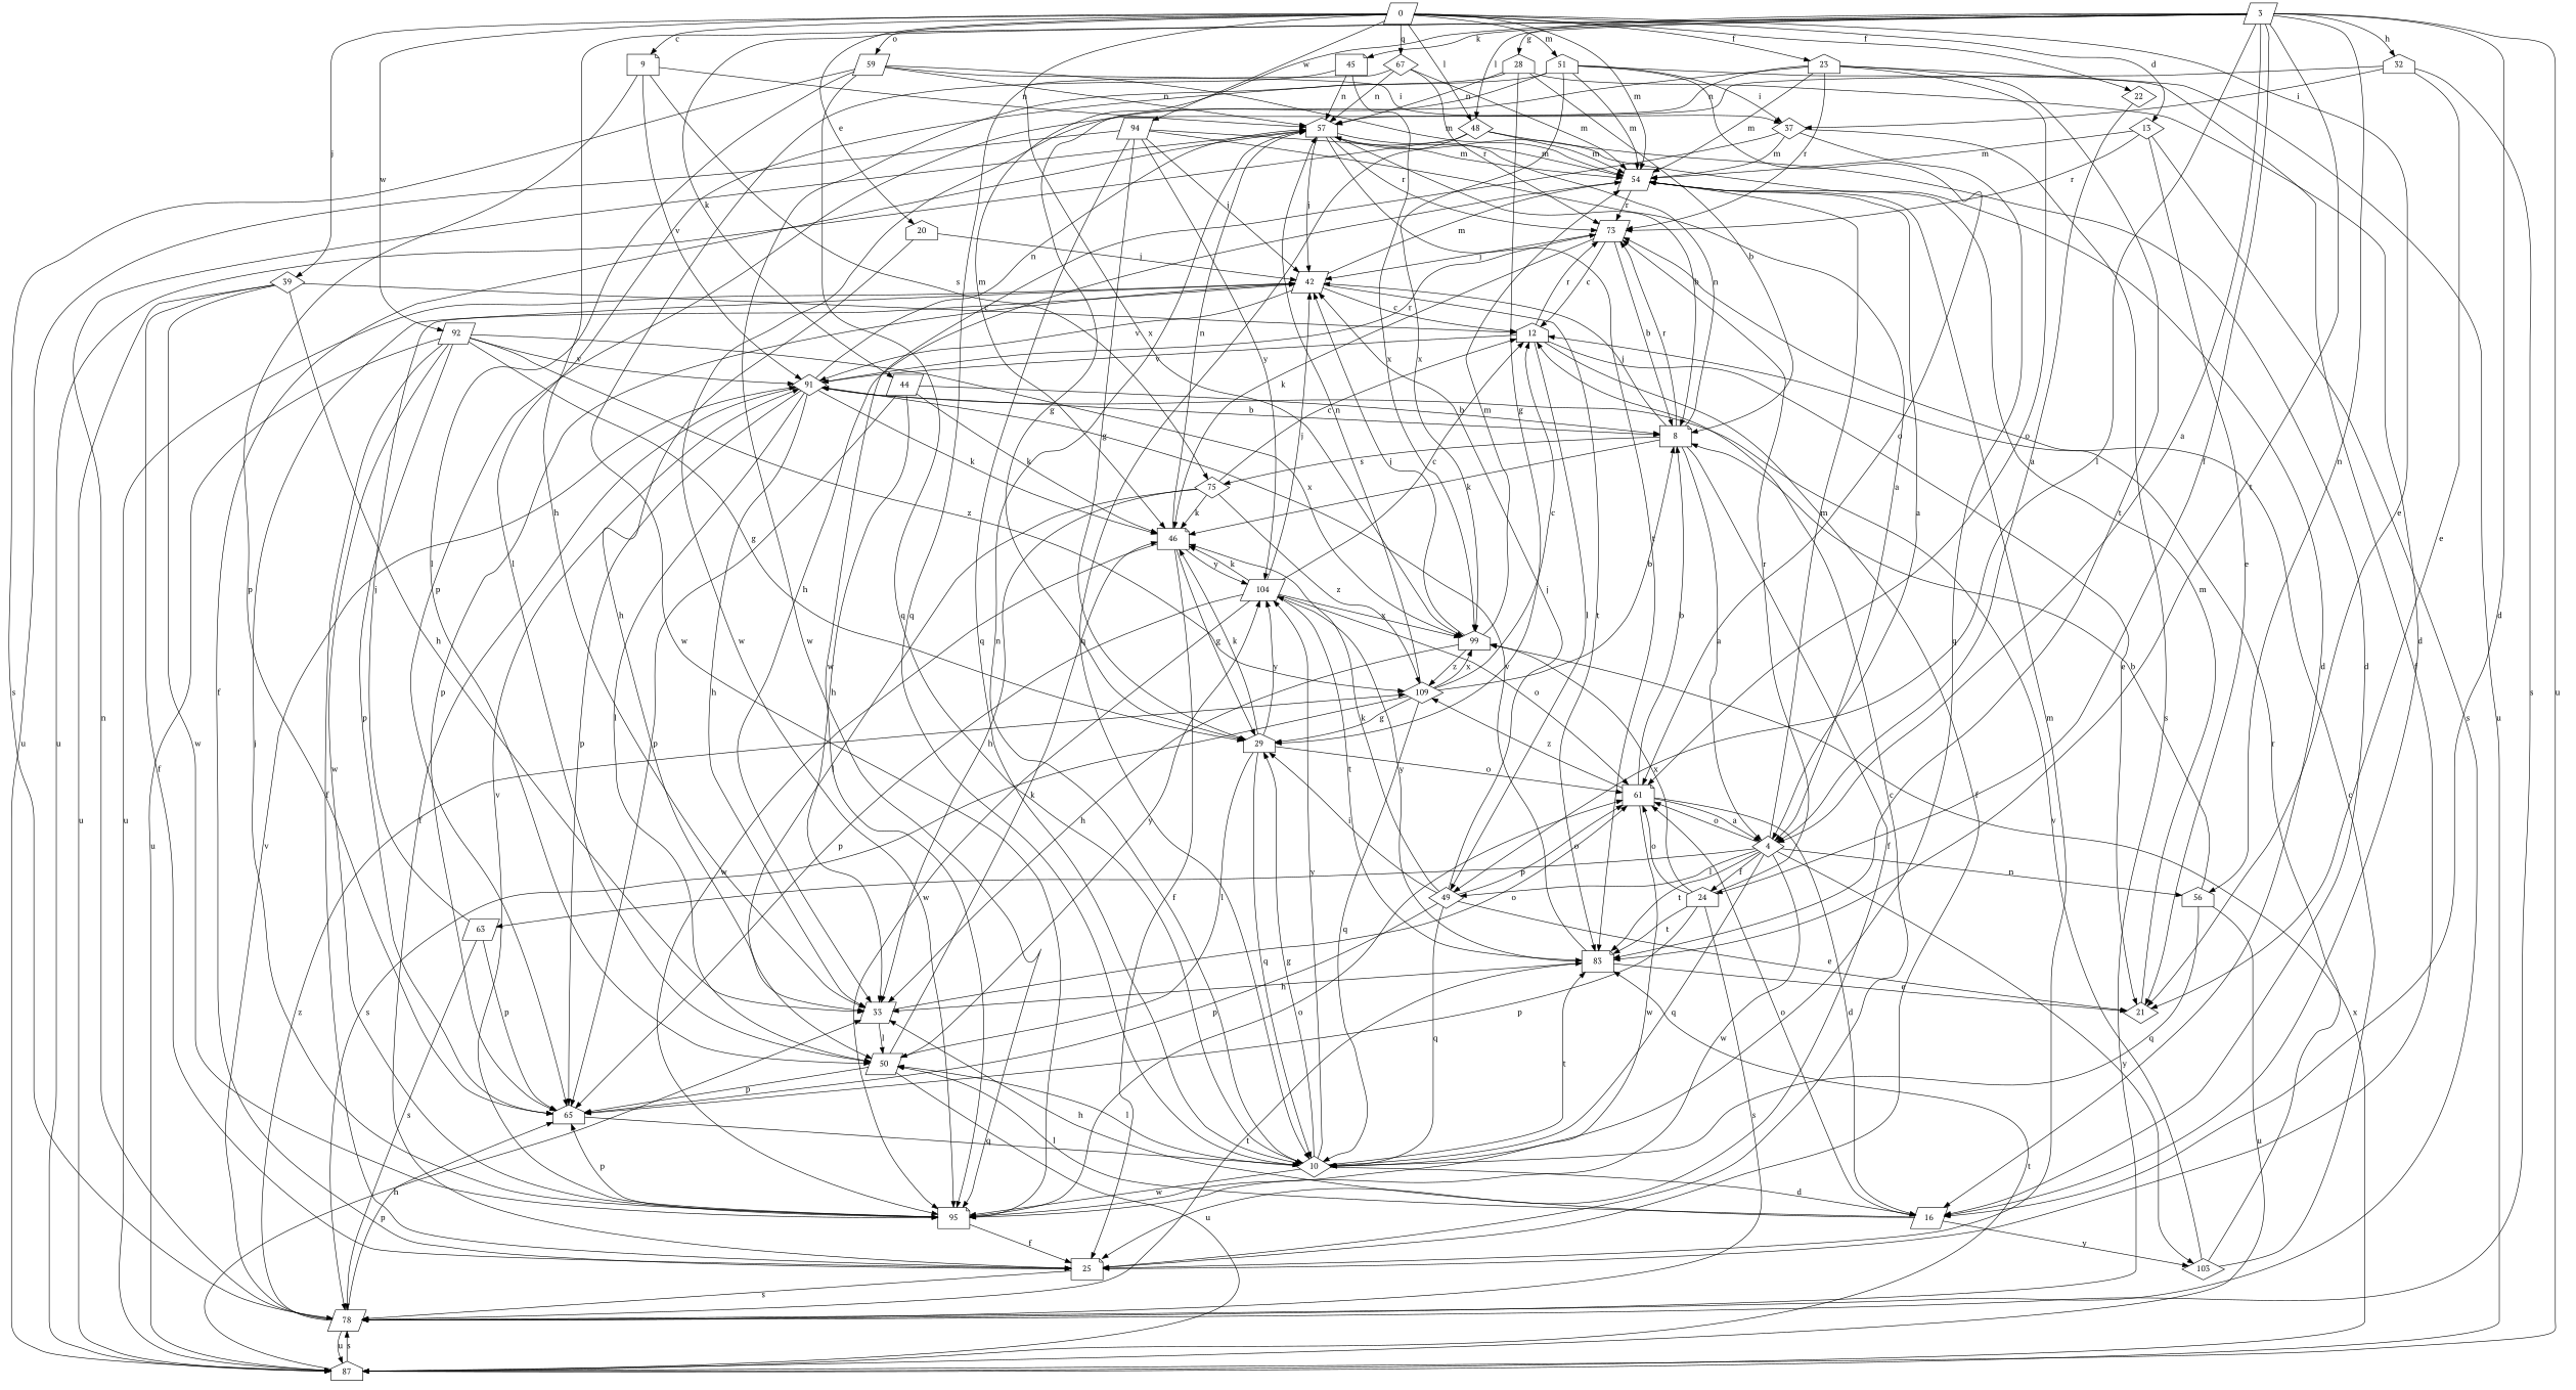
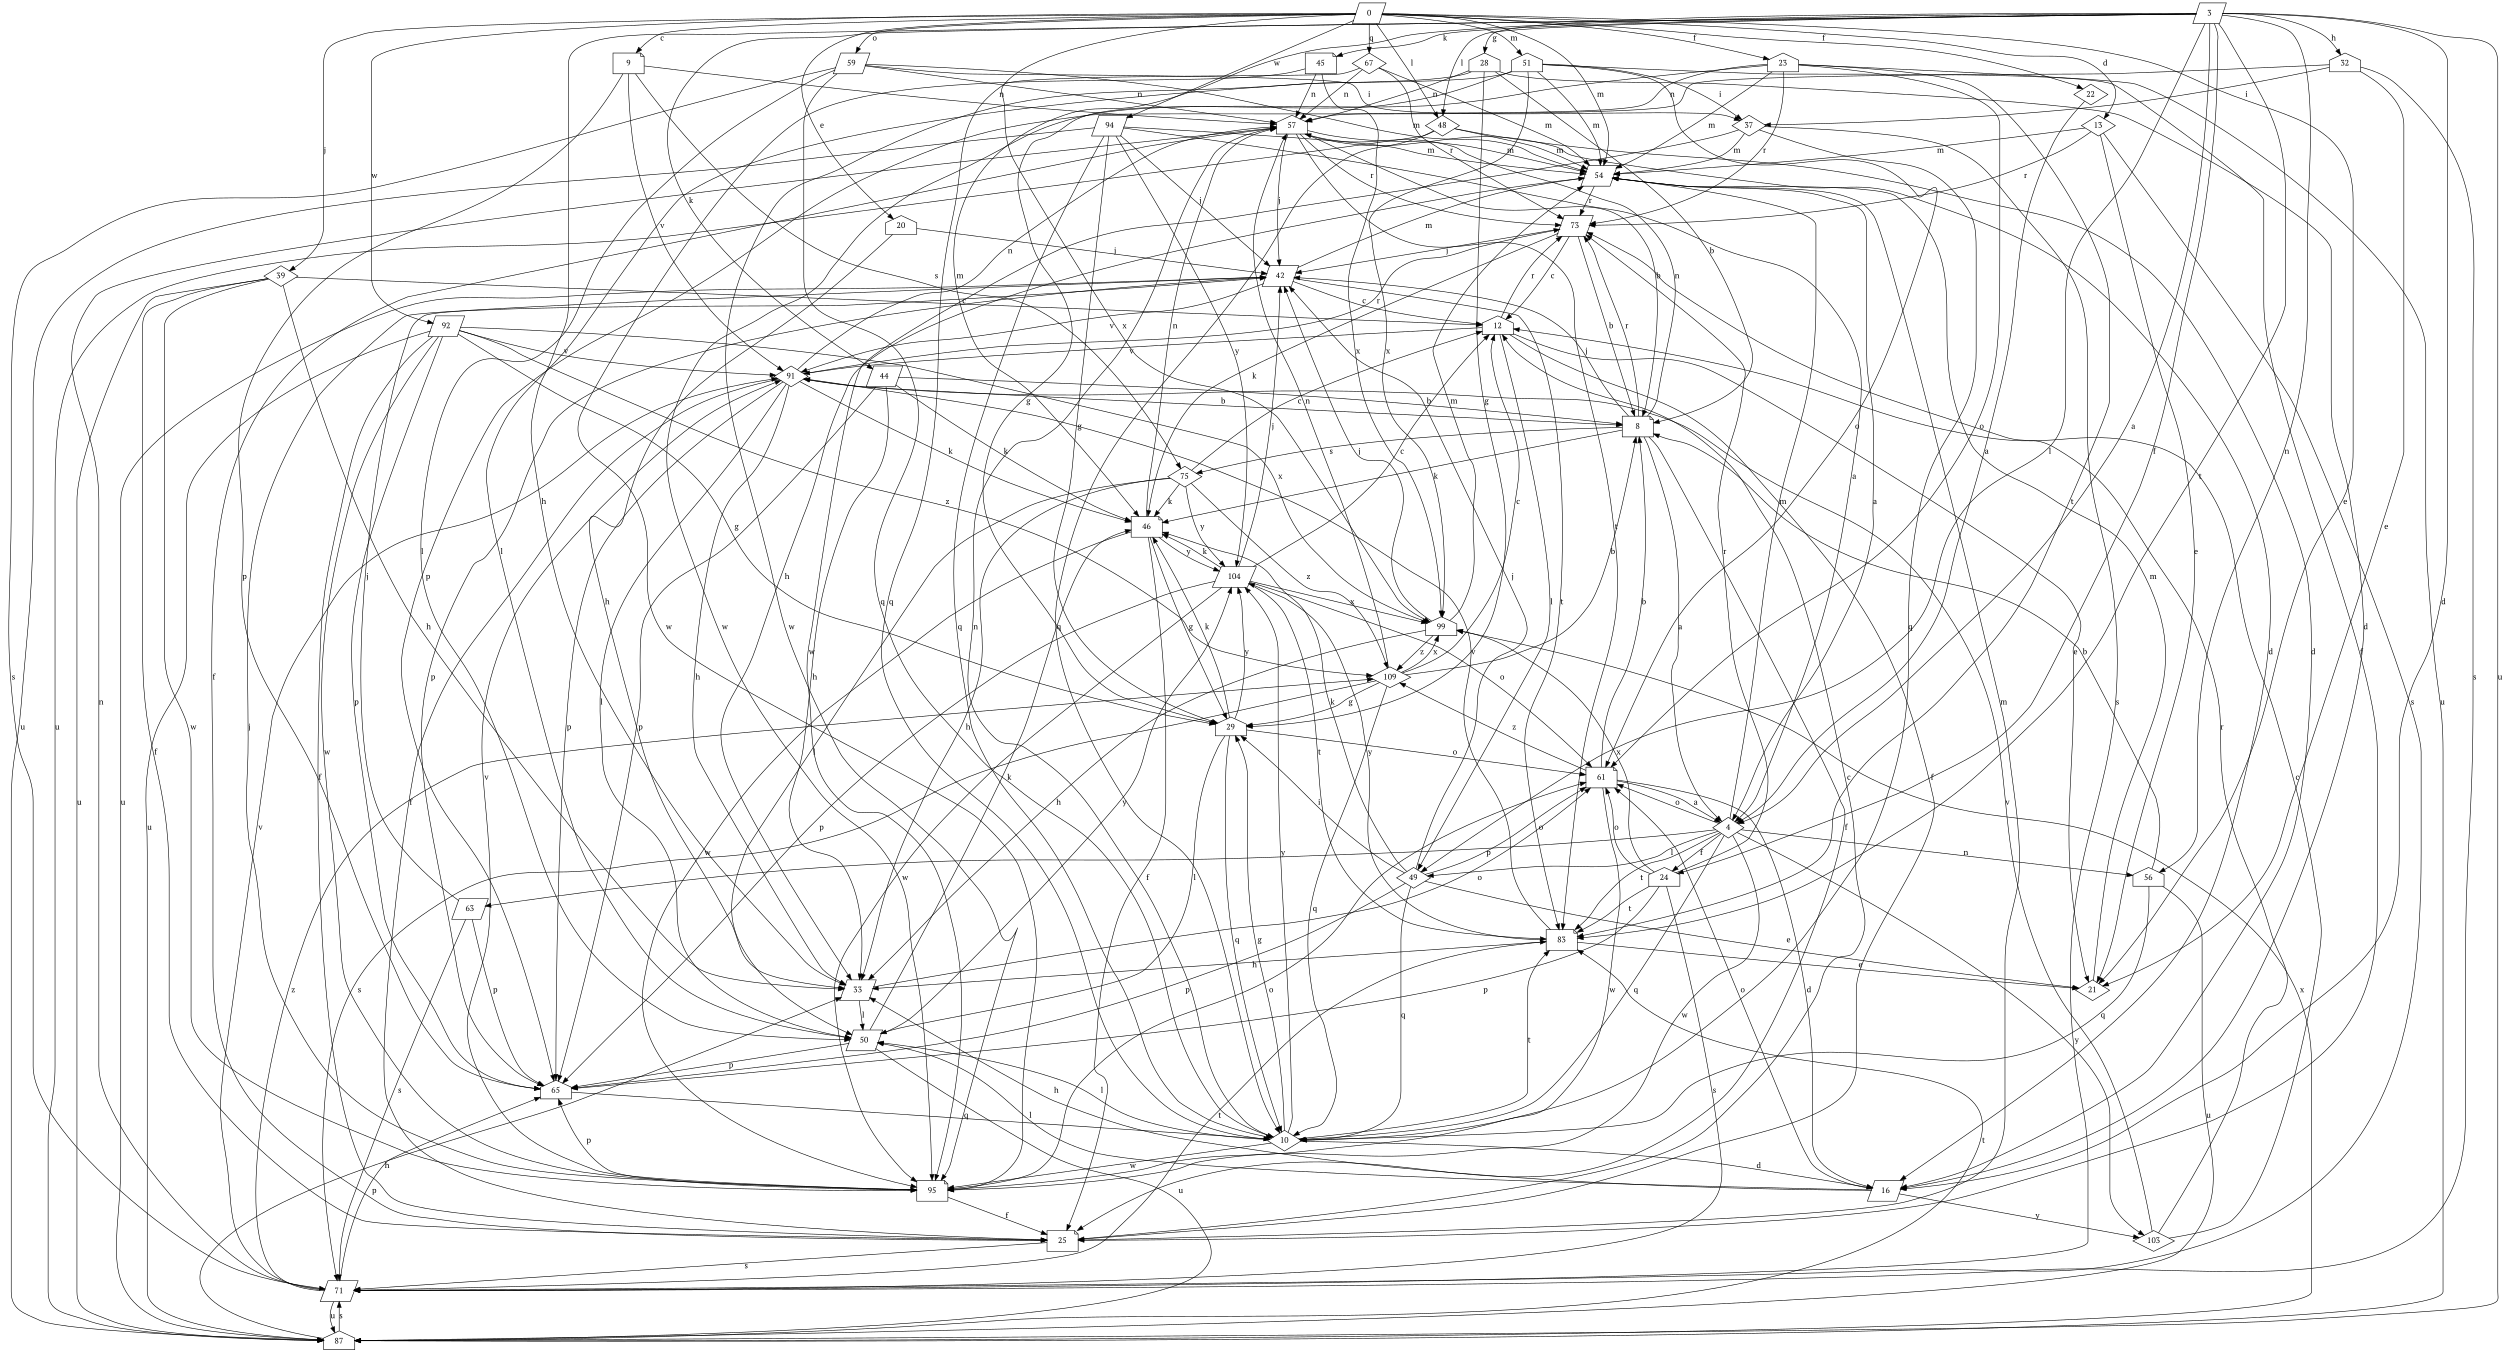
  strict digraph {
    fontname="PT Serif"
    node [fontname="PT Serif" shape=parallelogram]
    edge [fontname="PT Serif"]
    9 [shape=note]
    0
    13 [shape=diamond]
    20 [shape=house]
    21 [shape=diamond]
    22 [shape=diamond]
    23 [shape=house]
    39 [shape=diamond]
    48 [shape=diamond]
    51 [shape=house]
    54
    59
    67 [shape=diamond]
    92
    94
    99 [shape=house]
    57 [shape=house]
    75 [shape=diamond]
    65 [shape=house]
    91 [shape=diamond]
    73
-   78
+   78 [label=71]
    33
    42
    4 [shape=diamond]
    83 [shape=note]
    87 [shape=house]
    61 [shape=note]
    95 [shape=note]
    25 [shape=note]
    12 [shape=house]
    16
    n33 [label=10 shape=diamond]
    50
    29 [shape=house]
    37 [shape=diamond]
    109 [shape=diamond]
    104
    3
    24 [shape=house]
    28 [shape=house]
    32 [shape=house]
    44
    45 [shape=note]
    46 [shape=note]
    49 [shape=diamond]
    56 [shape=house]
    63
    103 [shape=diamond]
    8 [shape=note]
    9 -> 57 [label=n]
    9 -> 75 [label=s]
    9 -> 65 [label=p]
    9 -> 91 [label=v]
    0 -> 9 [label=c]
    0 -> 13 [label=d]
    0 -> 20 [label=e]
    0 -> 21 [label=e]
    0 -> 22 [label=f]
    0 -> 23 [label=f]
    0 -> 39 [label=j]
    0 -> 48 [label=l]
    0 -> 51 [label=m]
    0 -> 54 [label=m]
    0 -> 59 [label=o]
    0 -> 67 [label=q]
    0 -> 92 [label=w]
    0 -> 94 [label=w]
    0 -> 99 [label=x]
    13 -> 21 [label=e]
    13 -> 54 [label=m]
    13 -> 73 [label=r]
    13 -> 78 [label=s]
    20 -> 33 [label=h]
    20 -> 42 [label=j]
    21 -> 54 [label=m]
    22 -> 4 [label=a]
    23 -> 54 [label=m]
    23 -> 57 [label=n]
    23 -> 73 [label=r]
    23 -> 83 [label=t]
    23 -> 87 [label=u]
    23 -> 61 [label=o]
    23 -> 95 [label=w]
    39 -> 33 [label=h]
    39 -> 87 [label=u]
    39 -> 95 [label=w]
    39 -> 25 [label=f]
    39 -> 12 [label=c]
    48 -> 54 [label=m]
    48 -> 87 [label=u]
    48 -> 16 [label=d]
    48 -> n33 [label=q]
    51 -> 54 [label=m]
    51 -> 99 [label=x]
    51 -> 61 [label=o]
    51 -> 25 [label=f]
    51 -> 50 [label=l]
    51 -> 29 [label=g]
    51 -> 37 [label=i]
    54 -> 73 [label=r]
    54 -> 33 [label=h]
    54 -> 4 [label=a]
    59 -> 54 [label=m]
    59 -> 57 [label=n]
    59 -> 78 [label=s]
    59 -> n33 [label=q]
    59 -> 50 [label=l]
    59 -> 37 [label=i]
    67 -> 54 [label=m]
    67 -> 57 [label=n]
    67 -> 73 [label=r]
    67 -> n33 [label=q]
    92 -> 99 [label=x]
    92 -> 65 [label=p]
    92 -> 91 [label=v]
    92 -> 87 [label=u]
    92 -> 95 [label=w]
    92 -> 25 [label=f]
    92 -> 29 [label=g]
    92 -> 109 [label=z]
    94 -> 54 [label=m]
    94 -> 42 [label=j]
    94 -> 4 [label=a]
    94 -> 87 [label=u]
    94 -> n33 [label=q]
    94 -> 29 [label=g]
    94 -> 104 [label=y]
    99 -> 54 [label=m]
    99 -> 33 [label=h]
    99 -> 42 [label=j]
    99 -> 109 [label=z]
    57 -> 54 [label=m]
    57 -> 73 [label=r]
    57 -> 42 [label=j]
    57 -> 83 [label=t]
    57 -> 25 [label=f]
    57 -> 16 [label=d]
    57 -> 8 [label=b]
    75 -> 33 [label=h]
    75 -> 12 [label=c]
    75 -> 50 [label=l]
    75 -> 109 [label=z]
+   75 -> 104 [label=y]
    75 -> 46 [label=k]
    65 -> n33 [label=q]
    91 -> 57 [label=n]
    91 -> 65 [label=p]
    91 -> 73 [label=r]
    91 -> 33 [label=h]
    91 -> 25 [label=f]
    91 -> 50 [label=l]
    91 -> 46 [label=k]
    91 -> 8 [label=b]
    73 -> 42 [label=j]
    73 -> 12 [label=c]
    73 -> 46 [label=k]
    73 -> 8 [label=b]
    78 -> 57 [label=n]
    78 -> 65 [label=p]
    78 -> 91 [label=v]
    78 -> 83 [label=t]
    78 -> 87 [label=u]
    78 -> 109 [label=z]
    33 -> 61 [label=o]
    33 -> 50 [label=l]
    42 -> 54 [label=m]
    42 -> 65 [label=p]
    42 -> 91 [label=v]
    42 -> 83 [label=t]
    42 -> 87 [label=u]
    42 -> 12 [label=c]
    4 -> 54 [label=m]
    4 -> 83 [label=t]
    4 -> 61 [label=o]
    4 -> 95 [label=w]
    4 -> n33 [label=q]
    4 -> 24 [label=f]
    4 -> 49 [label=l]
    4 -> 56 [label=n]
    4 -> 63 [label=p]
    4 -> 103 [label=y]
    83 -> 21 [label=e]
    83 -> 91 [label=v]
    83 -> 33 [label=h]
    83 -> 104 [label=y]
    87 -> 99 [label=x]
    87 -> 78 [label=s]
    87 -> 33 [label=h]
    87 -> 83 [label=t]
    61 -> 4 [label=a]
    61 -> 95 [label=w]
    61 -> 16 [label=d]
    61 -> 109 [label=z]
    61 -> 8 [label=b]
    95 -> 65 [label=p]
    95 -> 91 [label=v]
    95 -> 42 [label=j]
    95 -> 61 [label=o]
    95 -> 25 [label=f]
    25 -> 54 [label=m]
    25 -> 78 [label=s]
    25 -> 12 [label=c]
    12 -> 21 [label=e]
    12 -> 91 [label=v]
    12 -> 73 [label=r]
    12 -> 25 [label=f]
    12 -> 49 [label=l]
    16 -> 33 [label=h]
    16 -> 61 [label=o]
    16 -> 50 [label=l]
    16 -> 103 [label=y]
    n33 -> 57 [label=n]
    n33 -> 83 [label=t]
    n33 -> 95 [label=w]
    n33 -> 16 [label=d]
    n33 -> 50 [label=l]
    n33 -> 29 [label=g]
    n33 -> 104 [label=y]
    50 -> 65 [label=p]
    50 -> 87 [label=u]
    50 -> 104 [label=y]
    50 -> 46 [label=k]
    29 -> 61 [label=o]
    29 -> n33 [label=q]
    29 -> 50 [label=l]
    29 -> 104 [label=y]
    29 -> 46 [label=k]
    37 -> 54 [label=m]
    37 -> 78 [label=s]
    37 -> 95 [label=w]
    37 -> n33 [label=q]
    109 -> 99 [label=x]
    109 -> 57 [label=n]
    109 -> 78 [label=s]
    109 -> 12 [label=c]
    109 -> n33 [label=q]
    109 -> 29 [label=g]
    109 -> 8 [label=b]
    104 -> 99 [label=x]
    104 -> 65 [label=p]
    104 -> 42 [label=j]
    104 -> 83 [label=t]
    104 -> 61 [label=o]
    104 -> 95 [label=w]
    104 -> 12 [label=c]
    104 -> 46 [label=k]
    3 -> 48 [label=l]
    3 -> 33 [label=h]
    3 -> 4 [label=a]
    3 -> 83 [label=t]
    3 -> 87 [label=u]
    3 -> 16 [label=d]
    3 -> 24 [label=f]
    3 -> 28 [label=g]
    3 -> 32 [label=h]
    3 -> 44 [label=k]
    3 -> 45 [label=k]
    3 -> 46 [label=m]
    3 -> 49 [label=l]
    3 -> 56 [label=n]
    24 -> 99 [label=x]
    24 -> 65 [label=p]
    24 -> 73 [label=r]
    24 -> 78 [label=s]
    24 -> 83 [label=t]
    24 -> 61 [label=o]
    28 -> 57 [label=n]
    28 -> 95 [label=w]
    28 -> 16 [label=d]
    28 -> 29 [label=g]
    28 -> 8 [label=b]
    32 -> 21 [label=e]
    32 -> 65 [label=p]
    32 -> 78 [label=s]
    32 -> 37 [label=i]
    44 -> 65 [label=p]
    44 -> 33 [label=h]
    44 -> 46 [label=k]
    44 -> 8 [label=b]
    45 -> 99 [label=x]
    45 -> 57 [label=n]
    45 -> 95 [label=w]
    46 -> 57 [label=n]
    46 -> 95 [label=w]
    46 -> 25 [label=f]
    46 -> 29 [label=g]
    46 -> 104 [label=y]
    49 -> 21 [label=e]
    49 -> 65 [label=p]
    49 -> 42 [label=j]
    49 -> 61 [label=o]
    49 -> n33 [label=q]
    49 -> 29 [label=i]
    49 -> 46 [label=k]
    56 -> 87 [label=u]
    56 -> n33 [label=q]
    56 -> 8 [label=b]
    63 -> 65 [label=p]
    63 -> 78 [label=s]
    63 -> 42 [label=j]
    103 -> 91 [label=v]
    103 -> 73 [label=r]
    103 -> 12 [label=c]
    8 -> 57 [label=n]
    8 -> 75 [label=s]
    8 -> 73 [label=r]
    8 -> 42 [label=j]
    8 -> 4 [label=a]
    8 -> 25 [label=f]
    8 -> 46 [label=k]
  }
